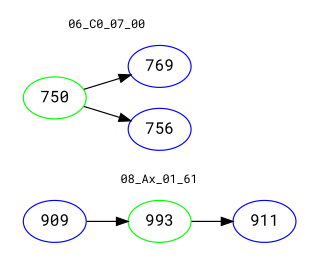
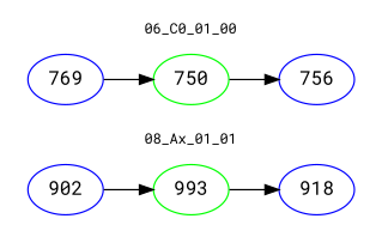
  digraph {
    fontname="Roboto Mono"
    rankdir=LR
    node [color=blue fontname="Roboto Mono"]
    edge [color=black fontname="Roboto Mono"]
-   n1 [label=909]
+   n1 [label=902]
    n2 [color=green label=993]
-   n3 [label=911]
+   n3 [label=918]
    n4 [label=756]
    n5 [color=green label=750]
    n6 [label=769]
    subgraph cluster_1 {
      color=white
      fontsize=10
-     label="08_Ax_01_61"
+     label="08_Ax_01_01"
      n1
      n2
      n3
    }
    subgraph cluster_2 {
      color=white
      fontsize=10
-     label="06_C0_07_00"
+     label="06_C0_01_00"
      n4
      n5
      n6
    }
    n1 -> n2
    n2 -> n3
    n5 -> n4
-   n5 -> n6
+   n6 -> n5
  }
